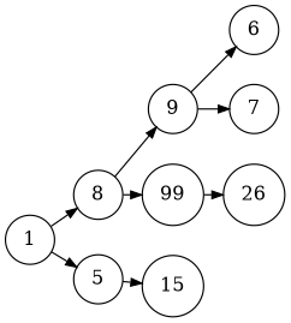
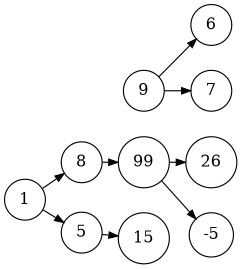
  digraph {
    nodesep=0.3
    rankdir=LR
    ranksep=0.2
    node [shape=circle]
    edge [arrowsize=0.8]
    n1 [label=1]
    n2 [label=8]
    n3 [label=5]
    n4 [label=9]
    n5 [label=99]
    n6 [label=15]
    n7 [label=6]
    n8 [label=7]
    n9 [label=26]
+   n10 [label=-5]
    n1 -> n2 [side=left]
    n1 -> n3
-   n2 -> n4 [side=left]
    n2 -> n5
    n3 -> n6
    n4 -> n7 [side=left]
    n4 -> n8
    n5 -> n9 [side=left]
+   n5 -> n10
  }
